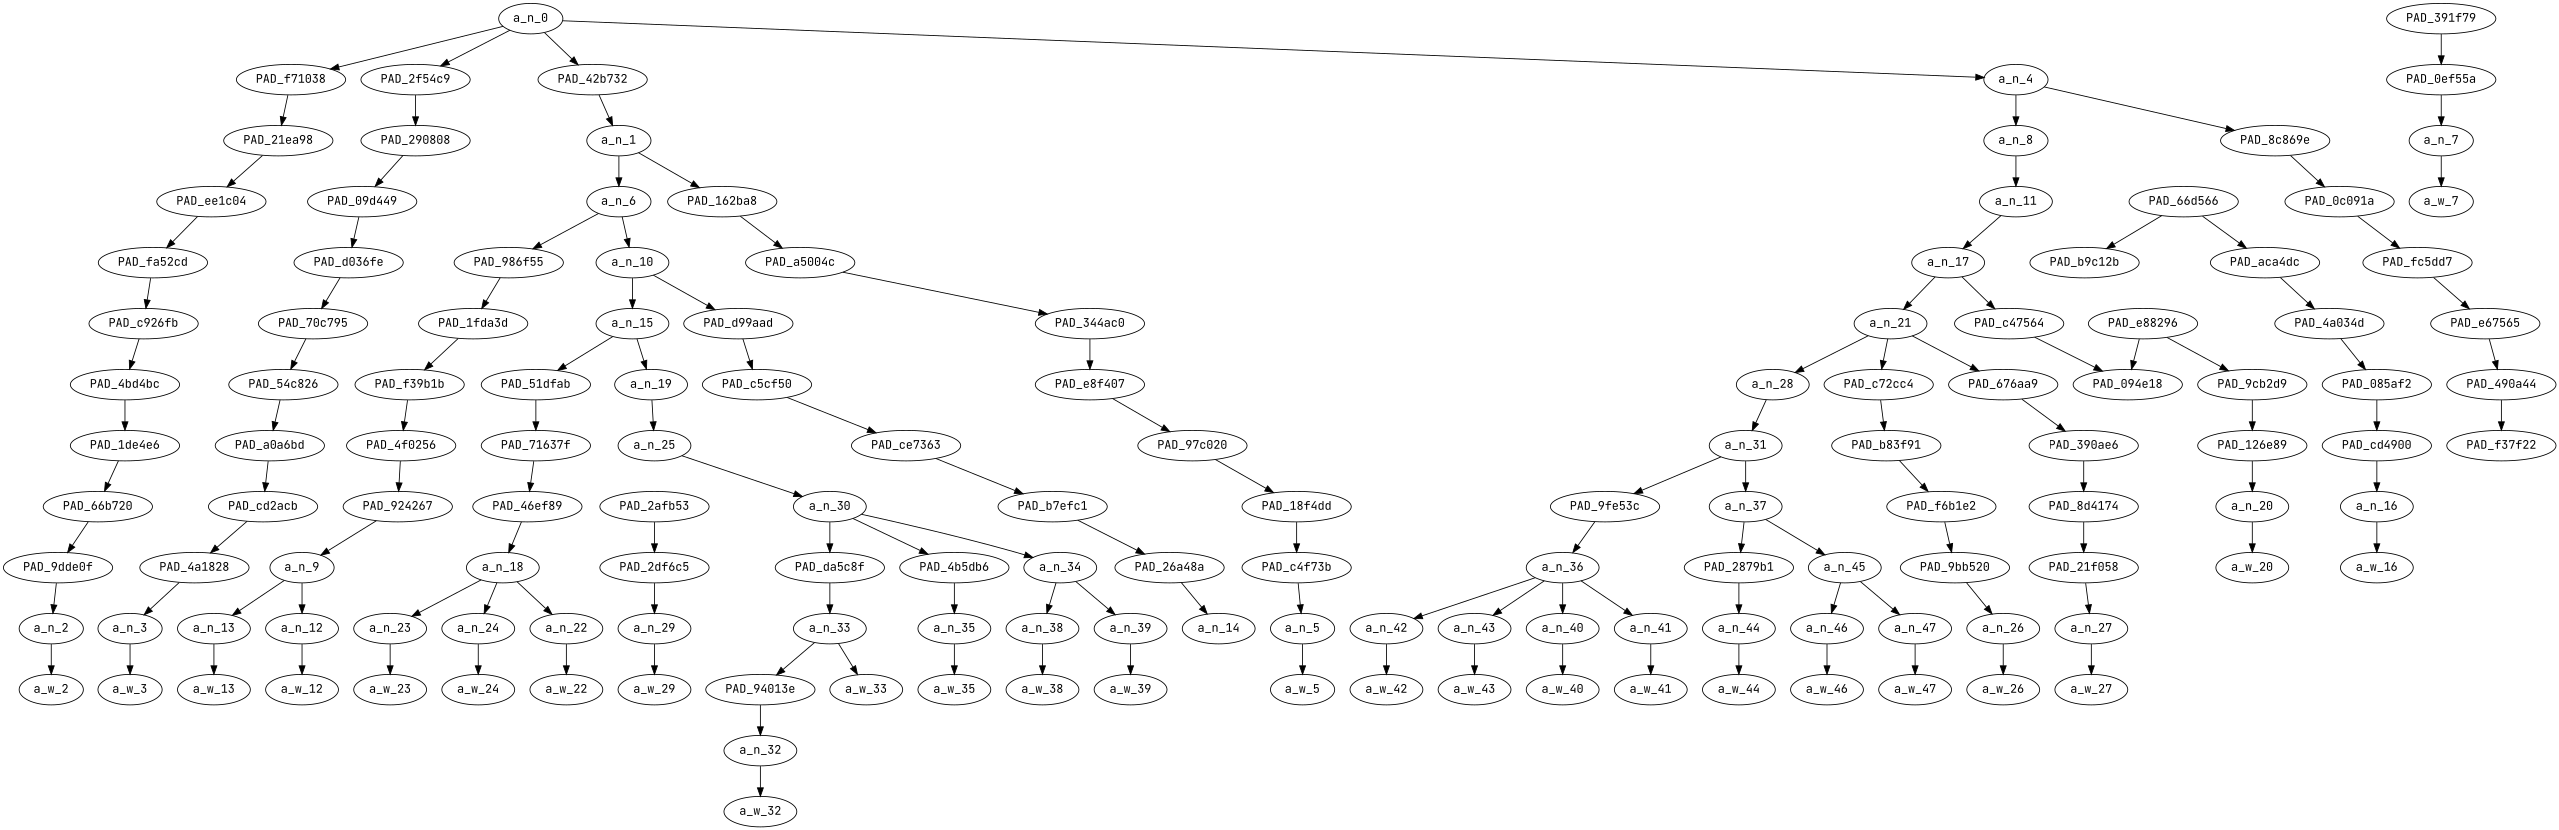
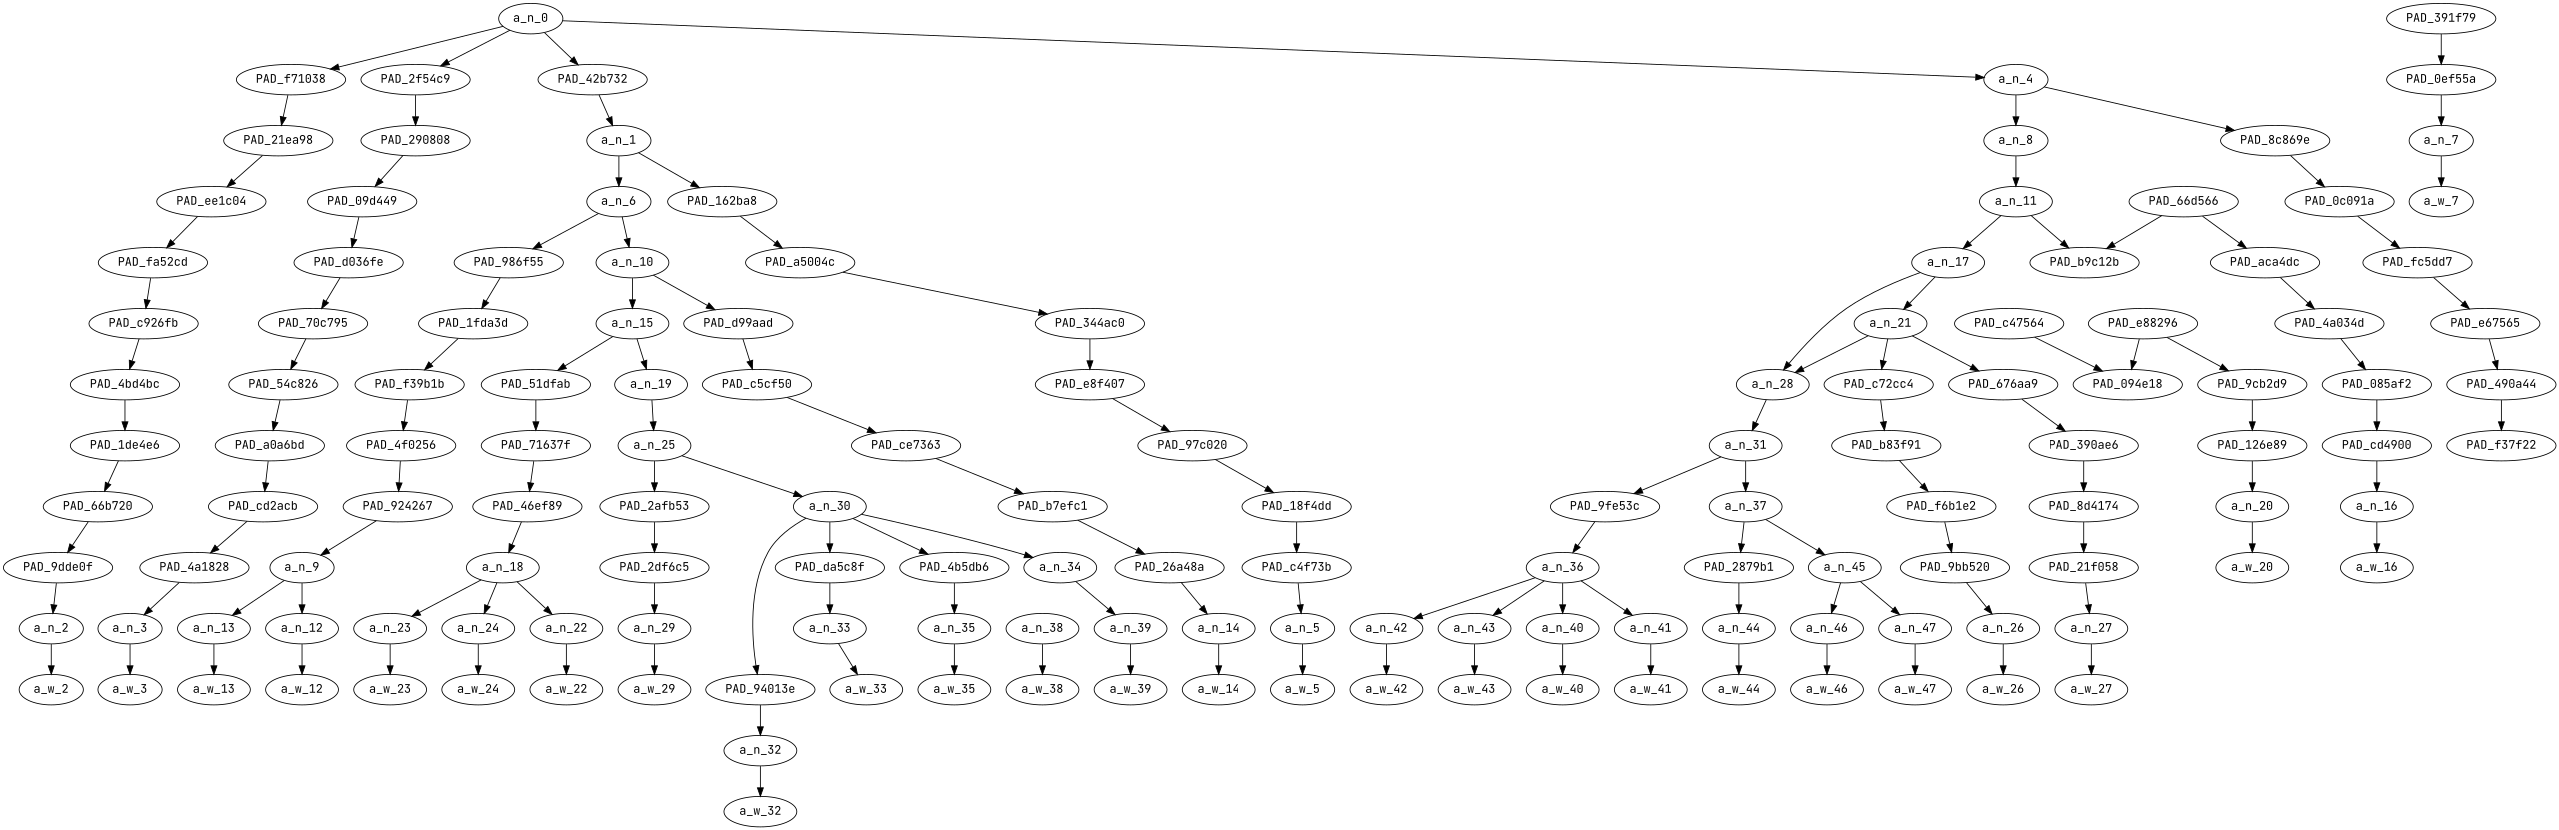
  strict digraph {
    fontname="JetBrains Mono"
    node [div_dir=1 fontname="JetBrains Mono" index=0 level=1 text_span="[13]" value=0.02523345]
    edge [fontname="JetBrains Mono"]
    a_n_0 [level=11 text_span="[0, 1, 2, 3, 4, 5, 6, 7, 8, 9, 10, 11, 12, 13, 14, 15, 16, 17, 18, 19, 20, 21, 22, 23, 24, 25, 26]" value=0.99999999]
    PAD_f71038 [index=1 level=10]
    PAD_2f54c9 [index=2 level=10 text_span="[14]" value=0.02444621]
    PAD_42b732 [level=10 text_span="[0, 1, 2, 3, 4, 5, 6, 7, 8, 9, 10, 11, 12]" value=0.43437979]
    a_n_4 [index=3 level=10 text_span="[15, 16, 17, 18, 19, 20, 21, 22, 23, 24, 25, 26]" value=0.51493532]
    PAD_21ea98 [index=1 level=9]
    PAD_290808 [index=2 level=9 text_span="[14]" value=0.02444621]
    a_n_1 [level=9 text_span="[0, 1, 2, 3, 4, 5, 6, 7, 8, 9, 10, 11, 12]" value=0.43437979]
    PAD_8c869e [index=3 level=9 text_span="[15]" value=0.02404227]
    a_n_8 [index=4 level=9 text_span="[16, 17, 18, 19, 20, 21, 22, 23, 24, 25, 26]" value=0.49008370]
    PAD_ee1c04 [index=2 level=8]
    PAD_09d449 [index=3 level=8 text_span="[14]" value=0.02444621]
    PAD_162ba8 [level=8 text_span="[0]" value=0.04190144]
    a_n_6 [index=1 level=8 text_span="[1, 2, 3, 4, 5, 6, 7, 8, 9, 10, 11, 12]" value=0.39186080]
    PAD_0c091a [index=4 level=8 text_span="[15]" value=0.02404227]
    a_n_11 [index=5 level=8 text_span="[16, 17, 18, 19, 20, 21, 22, 23, 24, 25, 26]" value=0.48927556]
    PAD_fa52cd [index=3 level=7]
    PAD_c926fb [index=4 level=6]
    PAD_4bd4bc [index=5 level=5]
    PAD_1de4e6 [index=5 level=4]
    PAD_66b720 [index=6 level=3]
    PAD_9dde0f [index=9 level=2]
    a_n_2 [index=13]
    a_w_2 [div_dir=0 index=13 level=0 value=then]
    PAD_d036fe [index=4 level=7 text_span="[14]" value=0.02444621]
    PAD_70c795 [index=5 level=6 text_span="[14]" value=0.02444621]
    PAD_54c826 [index=6 level=5 text_span="[14]" value=0.02444621]
    PAD_a0a6bd [index=6 level=4 text_span="[14]" value=0.02444621]
    PAD_cd2acb [index=7 level=3 text_span="[14]" value=0.02444621]
    PAD_4a1828 [index=10 level=2 text_span="[14]" value=0.02444621]
    a_n_3 [index=14 text_span="[14]" value=0.02444621]
    a_w_3 [div_dir=0 index=14 level=0 text_span="[14]" value=i]
    PAD_a5004c [level=7 text_span="[0]" value=0.04190144]
    PAD_986f55 [index=1 level=7 text_span="[1, 2]" value=0.06108492]
    a_n_10 [index=2 level=7 text_span="[3, 4, 5, 6, 7, 8, 9, 10, 11, 12]" value=0.33023050]
    PAD_344ac0 [level=6 text_span="[0]" value=0.04190144]
    PAD_1fda3d [index=1 level=6 text_span="[1, 2]" value=0.06108492]
    PAD_d99aad [div_dir=-1 index=2 level=6 text_span="[3]" value=0.02798887]
    a_n_15 [index=3 level=6 text_span="[4, 5, 6, 7, 8, 9, 10, 11, 12]" value=0.30170457]
    PAD_e8f407 [level=5 text_span="[0]" value=0.04190144]
    PAD_97c020 [level=4 text_span="[0]" value=0.04190144]
    PAD_18f4dd [level=3 text_span="[0]" value=0.04190144]
    PAD_c4f73b [level=2 text_span="[0]" value=0.04190144]
    a_n_5 [text_span="[0]" value=0.04190144]
    a_w_5 [div_dir=0 level=0 text_span="[0]" value=what]
    PAD_f39b1b [index=1 level=5 text_span="[1, 2]" value=0.06108492]
    PAD_c5cf50 [div_dir=-1 index=2 level=5 text_span="[3]" value=0.02798887]
    PAD_51dfab [index=3 level=5 text_span="[4, 5, 6]" value=0.12829639]
    a_n_19 [index=4 level=5 text_span="[7, 8, 9, 10, 11, 12]" value=0.17284042]
    PAD_4f0256 [index=1 level=4 text_span="[1, 2]" value=0.06108492]
    PAD_924267 [index=1 level=3 text_span="[1, 2]" value=0.06108492]
    a_n_9 [index=1 level=2 text_span="[1, 2]" value=0.06108492]
    a_n_12 [div_dir=-1 index=1 text_span="[1]" value=0.02848342]
    a_n_13 [index=2 text_span="[2]" value=0.03247236]
    a_w_12 [div_dir=0 index=1 level=0 text_span="[1]" value=the]
    a_w_13 [div_dir=0 index=2 level=0 text_span="[2]" value=fuck]
    PAD_ce7363 [div_dir=-1 index=2 level=4 text_span="[3]" value=0.02798887]
    PAD_71637f [index=3 level=4 text_span="[4, 5, 6]" value=0.12829639]
    a_n_25 [index=4 level=4 text_span="[7, 8, 9, 10, 11, 12]" value=0.17237969]
    PAD_b7efc1 [div_dir=-1 index=2 level=3 text_span="[3]" value=0.02798887]
    PAD_26a48a [div_dir=-1 index=2 level=2 text_span="[3]" value=0.02798887]
    a_n_14 [div_dir=-1 index=3 text_span="[3]" value=0.02798887]
+   a_w_14 [div_dir=0 index=3 level=0 text_span="[3]" value=is]
    PAD_46ef89 [index=3 level=3 text_span="[4, 5, 6]" value=0.12829639]
    PAD_2afb53 [index=4 level=3 text_span="[7]" value=0.02277375]
    a_n_30 [index=5 level=3 text_span="[8, 9, 10, 11, 12]" value=0.14914522]
    a_n_18 [index=3 level=2 text_span="[4, 5, 6]" value=0.12829639]
    a_n_22 [index=4 text_span="[4]" value=0.02622523]
    a_n_23 [index=5 text_span="[5]" value=0.03773094]
    a_n_24 [index=6 text_span="[6]" value=0.06400652]
    a_w_22 [div_dir=0 index=4 level=0 text_span="[4]" value=a]
    a_w_23 [div_dir=0 index=5 level=0 text_span="[5]" value=baba]
    a_w_24 [div_dir=0 index=6 level=0 text_span="[6]" value=kamma]
    PAD_2df6c5 [index=4 level=2 text_span="[7]" value=0.02277375]
    PAD_94013e [index=5 level=2 text_span="[8]" value=0.02176328]
    PAD_da5c8f [index=6 level=2 text_span="[9]" value=0.01963287]
    PAD_4b5db6 [index=8 level=2 text_span="[12]" value=0.02576110]
    a_n_34 [index=7 level=2 text_span="[10, 11]" value=0.08157078]
    a_n_29 [index=7 text_span="[7]" value=0.02277375]
    a_n_32 [index=8 text_span="[8]" value=0.02176328]
    a_n_33 [index=9 text_span="[9]" value=0.01963287]
    a_n_35 [index=12 text_span="[12]" value=0.02576110]
    a_n_38 [index=10 text_span="[10]" value=0.02714700]
    a_n_39 [index=11 text_span="[11]" value=0.05389202]
    a_w_29 [div_dir=0 index=7 level=0 text_span="[7]" value=there]
    a_w_32 [div_dir=0 index=8 level=0 text_span="[8]" value=were]
    a_w_33 [div_dir=0 index=9 level=0 text_span="[9]" value=not]
    a_w_35 [div_dir=0 index=12 level=0 text_span="[12]" value=back]
    a_w_38 [div_dir=0 index=10 level=0 text_span="[10]" value=any]
    a_w_39 [div_dir=0 index=11 level=0 text_span="[11]" value=jews]
    PAD_fc5dd7 [index=5 level=7 text_span="[15]" value=0.02404227]
    PAD_b9c12b [index=6 level=7 text_span="[16]" value=0.02476284]
    a_n_17 [index=7 level=7 text_span="[17, 18, 19, 20, 21, 22, 23, 24, 25, 26]" value=0.46370458]
    PAD_e67565 [index=6 level=6 text_span="[15]" value=0.02404227]
    PAD_490a44 [index=7 level=5 text_span="[15]" value=0.02404227]
    PAD_f37f22 [index=7 level=4 text_span="[15]" value=0.02404227]
    PAD_391f79 [index=8 level=3 text_span="[15]" value=0.02404227]
    PAD_0ef55a [index=11 level=2 text_span="[15]" value=0.02404227]
    a_n_7 [index=15 text_span="[15]" value=0.02404227]
    a_w_7 [div_dir=0 index=15 level=0 text_span="[15]" value=believe]
    PAD_c47564 [index=8 level=6 text_span="[17]" value=0.02242120]
    a_n_21 [index=9 level=6 text_span="[18, 19, 20, 21, 22, 23, 24, 25, 26]" value=0.44048964]
    PAD_66d566 [index=7 level=6 text_span="[16]" value=0.02476284]
    PAD_aca4dc [index=8 level=5 text_span="[16]" value=0.02476284]
    PAD_094e18 [index=9 level=5 text_span="[17]" value=0.02242120]
    PAD_c72cc4 [div_dir=-1 index=10 level=5 text_span="[18]" value=0.02678540]
    PAD_676aa9 [index=11 level=5 text_span="[19]" value=0.07030692]
    a_n_28 [index=12 level=5 text_span="[20, 21, 22, 23, 24, 25, 26]" value=0.34257119]
    PAD_4a034d [index=8 level=4 text_span="[16]" value=0.02476284]
    PAD_085af2 [index=9 level=3 text_span="[16]" value=0.02476284]
    PAD_cd4900 [index=12 level=2 text_span="[16]" value=0.02476284]
    a_n_16 [index=16 text_span="[16]" value=0.02476284]
    a_w_16 [div_dir=0 index=16 level=0 text_span="[16]" value=they]
    PAD_b83f91 [div_dir=-1 index=10 level=4 text_span="[18]" value=0.02678540]
    PAD_390ae6 [index=11 level=4 text_span="[19]" value=0.07030692]
    a_n_31 [index=12 level=4 text_span="[20, 21, 22, 23, 24, 25, 26]" value=0.34169342]
    PAD_e88296 [index=9 level=4 text_span="[17]" value=0.02242120]
    PAD_9cb2d9 [index=10 level=3 text_span="[17]" value=0.02242120]
    PAD_126e89 [index=13 level=2 text_span="[17]" value=0.02242120]
    a_n_20 [index=17 text_span="[17]" value=0.02242120]
    a_w_20 [div_dir=0 index=17 level=0 text_span="[17]" value=were1]
    PAD_f6b1e2 [div_dir=-1 index=11 level=3 text_span="[18]" value=0.02678540]
    PAD_8d4174 [index=12 level=3 text_span="[19]" value=0.07030692]
    n124 [index=13 label=PAD_9fe53c level=3 text_span="[20, 21, 22, 23]" value=0.11225262]
    a_n_37 [index=14 level=3 text_span="[24, 25, 26]" value=0.22856304]
    PAD_9bb520 [div_dir=-1 index=14 level=2 text_span="[18]" value=0.02678540]
    a_n_26 [div_dir=-1 index=18 text_span="[18]" value=0.02678540]
    a_w_26 [div_dir=0 index=18 level=0 text_span="[18]" value=called]
    PAD_21f058 [index=15 level=2 text_span="[19]" value=0.07030692]
    a_n_27 [index=19 text_span="[19]" value=0.07030692]
    a_w_27 [div_dir=0 index=19 level=0 text_span="[19]" value=hebrews]
    a_n_36 [index=16 level=2 text_span="[20, 21, 22, 23]" value=0.11225262]
    PAD_2879b1 [index=17 level=2 text_span="[24]" value=0.02980239]
    a_n_45 [index=18 level=2 text_span="[25, 26]" value=0.19777077]
    a_n_40 [index=20 text_span="[20]" value=0.02491809]
    a_n_41 [index=21 text_span="[21]" value=0.02528111]
    a_n_42 [index=22 text_span="[22]" value=0.02865704]
    a_n_43 [index=23 text_span="[23]" value=0.03316563]
    a_n_44 [index=24 text_span="[24]" value=0.02980239]
    a_n_46 [index=25 text_span="[25]" value=0.05726496]
    a_n_47 [index=26 text_span="[26]" value=0.13948564]
    a_w_40 [div_dir=0 index=20 level=0 text_span="[20]" value=just]
    a_w_41 [div_dir=0 index=21 level=0 text_span="[21]" value=another]
    a_w_42 [div_dir=0 index=22 level=0 text_span="[22]" value=semitic]
    a_w_43 [div_dir=0 index=23 level=0 text_span="[23]" value=variety]
    a_w_44 [div_dir=0 index=24 level=0 text_span="[24]" value=of]
    a_w_46 [div_dir=0 index=25 level=0 text_span="[25]" value=sand]
    a_w_47 [div_dir=0 index=26 level=0 text_span="[26]" value=nigger]
    a_n_0 -> PAD_f71038
    a_n_0 -> PAD_2f54c9
    a_n_0 -> PAD_42b732
    a_n_0 -> a_n_4
    PAD_f71038 -> PAD_21ea98
    PAD_2f54c9 -> PAD_290808
    PAD_42b732 -> a_n_1
    a_n_4 -> PAD_8c869e
    a_n_4 -> a_n_8
    PAD_21ea98 -> PAD_ee1c04
    PAD_290808 -> PAD_09d449
    a_n_1 -> PAD_162ba8
    a_n_1 -> a_n_6
    PAD_8c869e -> PAD_0c091a
    a_n_8 -> a_n_11
    PAD_ee1c04 -> PAD_fa52cd
    PAD_09d449 -> PAD_d036fe
    PAD_162ba8 -> PAD_a5004c
    a_n_6 -> PAD_986f55
    a_n_6 -> a_n_10
    PAD_0c091a -> PAD_fc5dd7
+   a_n_11 -> PAD_b9c12b
    a_n_11 -> a_n_17
    PAD_fa52cd -> PAD_c926fb
    PAD_c926fb -> PAD_4bd4bc
    PAD_4bd4bc -> PAD_1de4e6
    PAD_1de4e6 -> PAD_66b720
    PAD_66b720 -> PAD_9dde0f
    PAD_9dde0f -> a_n_2
    a_n_2 -> a_w_2
    PAD_d036fe -> PAD_70c795
    PAD_70c795 -> PAD_54c826
    PAD_54c826 -> PAD_a0a6bd
    PAD_a0a6bd -> PAD_cd2acb
    PAD_cd2acb -> PAD_4a1828
    PAD_4a1828 -> a_n_3
    a_n_3 -> a_w_3
    PAD_a5004c -> PAD_344ac0
    PAD_986f55 -> PAD_1fda3d
    a_n_10 -> PAD_d99aad
    a_n_10 -> a_n_15
    PAD_344ac0 -> PAD_e8f407
    PAD_1fda3d -> PAD_f39b1b
    PAD_d99aad -> PAD_c5cf50
    a_n_15 -> PAD_51dfab
    a_n_15 -> a_n_19
    PAD_e8f407 -> PAD_97c020
    PAD_97c020 -> PAD_18f4dd
    PAD_18f4dd -> PAD_c4f73b
    PAD_c4f73b -> a_n_5
    a_n_5 -> a_w_5
    PAD_f39b1b -> PAD_4f0256
    PAD_c5cf50 -> PAD_ce7363
    PAD_51dfab -> PAD_71637f
    a_n_19 -> a_n_25
    PAD_4f0256 -> PAD_924267
    PAD_924267 -> a_n_9
    a_n_9 -> a_n_12
    a_n_9 -> a_n_13
    a_n_12 -> a_w_12
    a_n_13 -> a_w_13
    PAD_ce7363 -> PAD_b7efc1
    PAD_71637f -> PAD_46ef89
+   a_n_25 -> PAD_2afb53
    a_n_25 -> a_n_30
    PAD_b7efc1 -> PAD_26a48a
    PAD_26a48a -> a_n_14
+   a_n_14 -> a_w_14
    PAD_46ef89 -> a_n_18
    PAD_2afb53 -> PAD_2df6c5
-   a_n_33 -> PAD_94013e
+   a_n_30 -> PAD_94013e
    a_n_30 -> PAD_da5c8f
    a_n_30 -> PAD_4b5db6
    a_n_30 -> a_n_34
    a_n_18 -> a_n_22
    a_n_18 -> a_n_23
    a_n_18 -> a_n_24
    a_n_22 -> a_w_22
    a_n_23 -> a_w_23
    a_n_24 -> a_w_24
    PAD_2df6c5 -> a_n_29
    PAD_94013e -> a_n_32
    PAD_da5c8f -> a_n_33
    PAD_4b5db6 -> a_n_35
-   a_n_34 -> a_n_38
    a_n_34 -> a_n_39
    a_n_29 -> a_w_29
    a_n_32 -> a_w_32
    a_n_33 -> a_w_33
    a_n_35 -> a_w_35
    a_n_38 -> a_w_38
    a_n_39 -> a_w_39
    PAD_fc5dd7 -> PAD_e67565
-   a_n_17 -> PAD_c47564
+   a_n_17 -> a_n_28
    a_n_17 -> a_n_21
    PAD_e67565 -> PAD_490a44
    PAD_490a44 -> PAD_f37f22
    PAD_391f79 -> PAD_0ef55a
    PAD_0ef55a -> a_n_7
    a_n_7 -> a_w_7
    PAD_c47564 -> PAD_094e18
    a_n_21 -> PAD_c72cc4
    a_n_21 -> PAD_676aa9
    a_n_21 -> a_n_28
    PAD_66d566 -> PAD_b9c12b
    PAD_66d566 -> PAD_aca4dc
    PAD_aca4dc -> PAD_4a034d
    PAD_c72cc4 -> PAD_b83f91
    PAD_676aa9 -> PAD_390ae6
    a_n_28 -> a_n_31
    PAD_4a034d -> PAD_085af2
    PAD_085af2 -> PAD_cd4900
    PAD_cd4900 -> a_n_16
    a_n_16 -> a_w_16
    PAD_b83f91 -> PAD_f6b1e2
    PAD_390ae6 -> PAD_8d4174
    a_n_31 -> n124
    a_n_31 -> a_n_37
    PAD_e88296 -> PAD_094e18
    PAD_e88296 -> PAD_9cb2d9
    PAD_9cb2d9 -> PAD_126e89
    PAD_126e89 -> a_n_20
    a_n_20 -> a_w_20
    PAD_f6b1e2 -> PAD_9bb520
    PAD_8d4174 -> PAD_21f058
    n124 -> a_n_36
    a_n_37 -> PAD_2879b1
    a_n_37 -> a_n_45
    PAD_9bb520 -> a_n_26
    a_n_26 -> a_w_26
    PAD_21f058 -> a_n_27
    a_n_27 -> a_w_27
    a_n_36 -> a_n_40
    a_n_36 -> a_n_41
    a_n_36 -> a_n_42
    a_n_36 -> a_n_43
    PAD_2879b1 -> a_n_44
    a_n_45 -> a_n_46
    a_n_45 -> a_n_47
    a_n_40 -> a_w_40
    a_n_41 -> a_w_41
    a_n_42 -> a_w_42
    a_n_43 -> a_w_43
    a_n_44 -> a_w_44
    a_n_46 -> a_w_46
    a_n_47 -> a_w_47
  }
